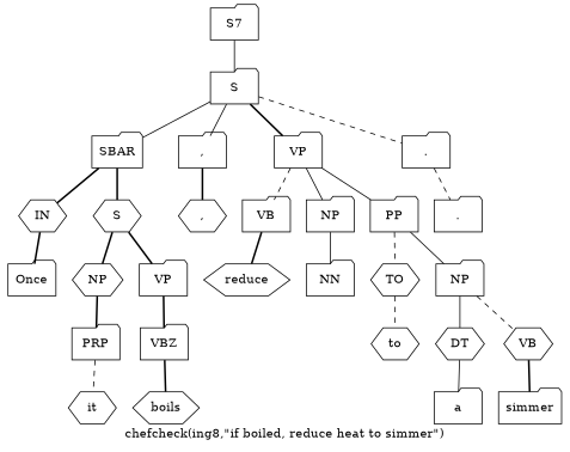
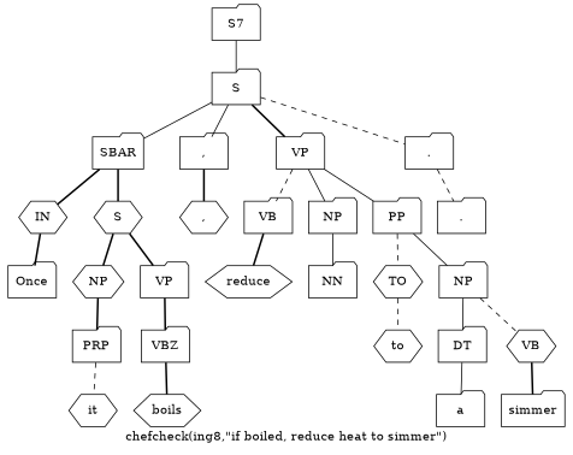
  graph {
    label="chefcheck(ing8,\"if boiled, reduce heat to simmer\")"
    node [shape=folder]
    edge [style=bold]
    n1 [label=S7]
    n2 [label=S]
    n3 [label=SBAR]
    n4 [label=","]
    n5 [label=VP]
    n6 [label="."]
    n7 [label=IN shape=hexagon]
    n8 [label=S shape=hexagon]
    n9 [label="," shape=hexagon]
    n10 [label=VB]
    n11 [label=NP]
    n12 [label=PP]
    n13 [label="."]
    n14 [label=Once]
    n15 [label=NP shape=hexagon]
    n16 [label=VP]
    n17 [label=PRP]
    n18 [label=VBZ]
    n19 [label=it shape=hexagon]
    n20 [label=boils shape=hexagon]
    n21 [label=reduce shape=hexagon]
    n22 [label=NN]
    n23 [label=TO shape=hexagon]
    n24 [label=NP]
    n25 [label=to shape=hexagon]
-   n26 [label=DT shape=hexagon]
+   n26 [label=DT]
    n27 [label=VB shape=hexagon]
    n28 [label=a]
    n29 [label=simmer]
    n1 -- n2 [style=solid]
    n2 -- n3 [style=solid]
    n2 -- n4 [style=solid]
    n2 -- n5
    n2 -- n6 [style=dashed]
    n3 -- n7
    n3 -- n8
    n4 -- n9
    n5 -- n10 [style=dashed]
    n5 -- n11 [style=solid]
    n5 -- n12 [style=solid]
    n6 -- n13 [style=dashed]
    n7 -- n14
    n8 -- n15
    n8 -- n16
    n10 -- n21
    n11 -- n22 [style=solid]
    n12 -- n23 [style=dashed]
    n12 -- n24 [style=solid]
    n15 -- n17
    n16 -- n18
    n17 -- n19 [style=dashed]
    n18 -- n20
    n23 -- n25 [style=dashed]
    n24 -- n26 [style=solid]
    n24 -- n27 [style=dashed]
    n26 -- n28 [style=solid]
    n27 -- n29
  }
